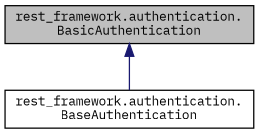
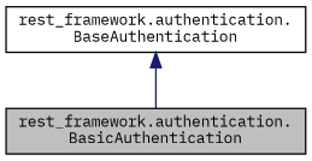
  digraph {
    fontname="IBM Plex Mono"
    node [color=black fontname="IBM Plex Mono" fontsize=10 shape=record style=filled]
    n1 [fillcolor=grey75 fontcolor=black height=0.2 label="rest_framework.authentication.\lBasicAuthentication" width=0.4]
    n2 [fillcolor=white height=0.2 label="rest_framework.authentication.\lBaseAuthentication" width=0.4]
-   n1 -> n2 [color=midnightblue dir=back fontname="IBM Plex Mono" fontsize=10 labelfontname=Helvetica labelfontsize=10 style=solid]
+   n2 -> n1 [color=midnightblue dir=back fontname="IBM Plex Mono" fontsize=10 labelfontname=Helvetica labelfontsize=10 style=solid]
  }
